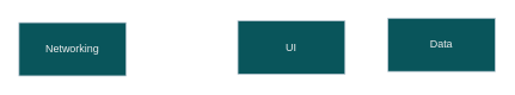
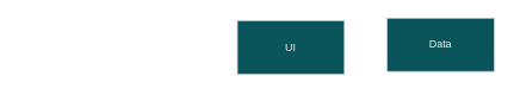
  <mxCell id="0" />
  <mxCell id="1" parent="0" />
- <mxCell id="2" value="Networking" style="rounded=0;whiteSpace=wrap;html=1;strokeColor=#BAC8D3;fontColor=#EEEEEE;fillColor=#09555B;" vertex="1" parent="1"><mxGeometry x="20" y="25" width="120" height="60" as="geometry" /></mxCell>
  <mxCell id="3" value="UI" style="rounded=0;whiteSpace=wrap;html=1;strokeColor=#BAC8D3;fontColor=#EEEEEE;fillColor=#09555B;" vertex="1" parent="1"><mxGeometry x="265" y="23" width="120" height="60" as="geometry" /></mxCell>
  <mxCell id="4" value="Data" style="rounded=0;whiteSpace=wrap;html=1;strokeColor=#BAC8D3;fontColor=#EEEEEE;fillColor=#09555B;" vertex="1" parent="1"><mxGeometry x="433" y="20" width="120" height="60" as="geometry" /></mxCell>
